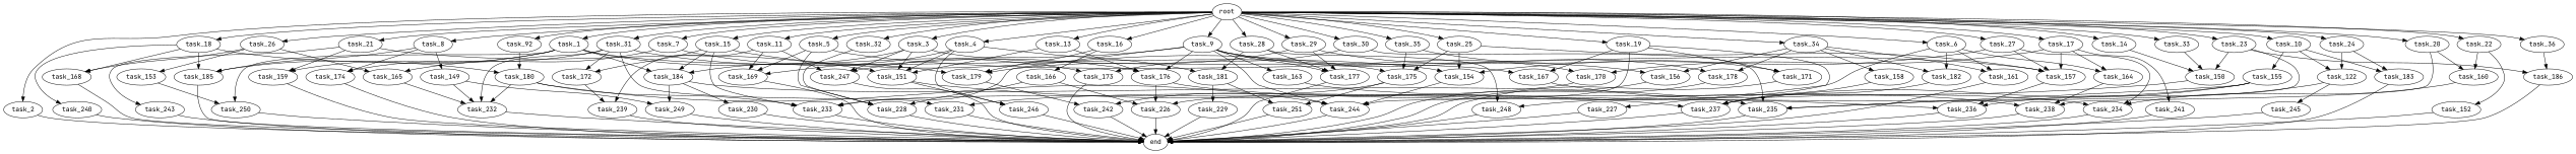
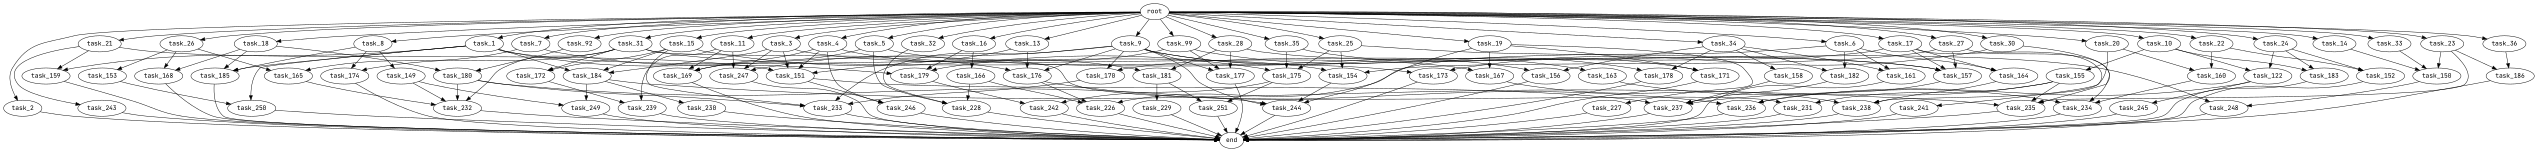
  digraph {
    fontname="JetBrains Mono"
    node [fontname="JetBrains Mono"]
    edge [fontname="JetBrains Mono"]
    root
    task_1
    task_2
    task_3
    task_4
    task_5
    task_6
    task_7
    task_8
    task_9
    task_10
    task_11
    n13 [label=task_92]
    task_13
    task_14
    task_15
    task_16
    task_17
    task_18
    task_19
    task_20
    task_21
    task_22
    task_23
    task_24
    task_25
    task_26
    task_27
    task_28
-   task_29
+   task_29 [label=task_99]
    task_30
    task_31
    task_32
    task_33
    task_34
    task_35
    task_36
    task_154
    task_159
    task_179
    task_184
    task_185
    task_250
    end
    task_151
    task_167
    task_247
    task_169
    task_181
    task_246
    task_157
    task_228
    task_161
    task_164
    task_182
    task_226
    task_165
    task_176
    task_149
    task_174
    task_156
    task_163
    task_170
    task_177
    task_233
    task_244
    task_155
    n68 [label=task_122]
    task_183
    task_239
    task_180
    task_150
    task_172
    task_175
    task_166
    task_241
    task_168
-   task_240
    task_171
    task_227
    task_160
    task_238
    task_243
    task_152
    task_186
    task_235
    task_153
    task_234
    task_248
    task_178
    task_173
    task_231
    task_232
    task_158
    task_242
    task_249
    task_230
    task_237
    task_251
    task_229
    task_236
    task_245
    root -> task_1
    root -> task_2
    root -> task_3
    root -> task_4
    root -> task_5
    root -> task_6
    root -> task_7
    root -> task_8
    root -> task_9
    root -> task_10
    root -> task_11
    root -> n13
    root -> task_13
    root -> task_14
    root -> task_15
    root -> task_16
    root -> task_17
    root -> task_18
    root -> task_19
    root -> task_20
    root -> task_21
    root -> task_22
    root -> task_23
    root -> task_24
    root -> task_25
    root -> task_26
    root -> task_27
    root -> task_28
    root -> task_29
    root -> task_30
    root -> task_31
    root -> task_32
    root -> task_33
    root -> task_34
    root -> task_35
    root -> task_36
    task_1 -> task_154
    task_1 -> task_159
    task_1 -> task_179
    task_1 -> task_184
    task_1 -> task_185
    task_1 -> task_250
    task_2 -> end
    task_3 -> task_184
    task_3 -> task_151
    task_3 -> task_167
    task_3 -> task_247
    task_4 -> task_151
    task_4 -> task_169
    task_4 -> task_181
    task_4 -> task_246
    task_5 -> task_169
    task_5 -> task_157
    task_5 -> task_228
    task_6 -> task_161
    task_6 -> task_164
    task_6 -> task_182
    task_6 -> task_226
    task_7 -> task_165
    task_7 -> task_176
    task_8 -> task_185
    task_8 -> task_149
    task_8 -> task_174
    task_9 -> task_247
    task_9 -> task_176
    task_9 -> task_156
    task_9 -> task_163
    task_9 -> task_170
    task_9 -> task_177
    task_9 -> task_233
    task_9 -> task_244
    task_10 -> task_155
    task_10 -> n68
    task_10 -> task_183
    task_11 -> task_247
    task_11 -> task_169
    task_11 -> task_239
    n13 -> task_180
    task_13 -> task_151
    task_13 -> task_176
    task_14 -> task_150
    task_15 -> task_184
    task_15 -> task_233
    task_15 -> task_172
    task_15 -> task_175
    task_16 -> task_179
    task_16 -> task_166
    task_17 -> task_157
    task_17 -> task_164
    task_17 -> task_170
    task_17 -> task_241
    task_18 -> task_185
    task_18 -> task_180
    task_18 -> task_168
-   task_18 -> task_240
    task_19 -> task_167
    task_19 -> task_244
    task_19 -> task_171
    task_19 -> task_227
    task_20 -> task_160
    task_20 -> task_238
    task_21 -> task_159
    task_21 -> task_151
    task_21 -> task_243
    task_22 -> task_160
    task_22 -> task_152
    task_23 -> task_150
    task_23 -> task_186
    task_23 -> task_235
    task_24 -> n68
    task_24 -> task_183
+   task_24 -> task_152
    task_25 -> task_154
    task_25 -> task_157
    task_25 -> task_175
    task_26 -> task_165
    task_26 -> task_168
    task_26 -> task_153
    task_27 -> task_154
    task_27 -> task_157
    task_27 -> task_234
    task_28 -> task_181
    task_28 -> task_177
    task_28 -> task_248
    task_29 -> task_179
    task_29 -> task_177
    task_29 -> task_178
    task_30 -> task_235
    task_30 -> task_173
    task_31 -> task_174
    task_31 -> task_172
    task_31 -> task_173
    task_31 -> task_231
    task_31 -> task_232
    task_32 -> task_228
    task_33 -> task_150
    task_34 -> task_161
    task_34 -> task_182
    task_34 -> task_156
    task_34 -> task_178
    task_34 -> task_158
    task_35 -> task_175
    task_35 -> task_171
    task_36 -> task_186
    task_154 -> task_244
    task_159 -> end
    task_179 -> task_242
    task_184 -> task_235
    task_184 -> task_249
    task_184 -> task_230
    task_185 -> end
    task_250 -> end
    task_151 -> task_246
    task_151 -> task_237
    task_167 -> task_238
    task_247 -> end
    task_169 -> end
    task_181 -> task_251
    task_181 -> task_229
    task_246 -> end
    task_157 -> task_236
    task_228 -> end
    task_161 -> end
    task_164 -> task_238
    task_182 -> task_237
    task_226 -> end
    task_165 -> task_232
    task_176 -> task_226
    task_176 -> task_236
    task_149 -> task_232
    task_149 -> task_249
    task_174 -> end
    task_156 -> end
    task_163 -> task_234
    task_170 -> task_233
    task_177 -> end
    task_233 -> end
    task_244 -> end
    task_155 -> task_235
    task_155 -> task_231
    task_155 -> task_237
    n68 -> task_236
    n68 -> task_245
    task_183 -> end
    task_239 -> end
    task_180 -> task_233
    task_180 -> task_244
    task_180 -> task_232
    task_150 -> task_248
    task_172 -> task_239
    task_175 -> task_242
    task_175 -> task_251
    task_166 -> task_228
    task_166 -> task_226
    task_241 -> end
    task_168 -> end
-   task_240 -> end
    task_171 -> end
    task_227 -> end
    task_160 -> task_234
    task_238 -> end
    task_243 -> end
    task_152 -> end
    task_186 -> end
    task_235 -> end
    task_153 -> task_250
    task_234 -> end
    task_248 -> end
    task_178 -> end
    task_173 -> end
    task_231 -> end
    task_232 -> end
    task_158 -> task_237
    task_242 -> end
    task_249 -> end
    task_230 -> end
    task_237 -> end
    task_251 -> end
    task_229 -> end
    task_236 -> end
    task_245 -> end
  }
